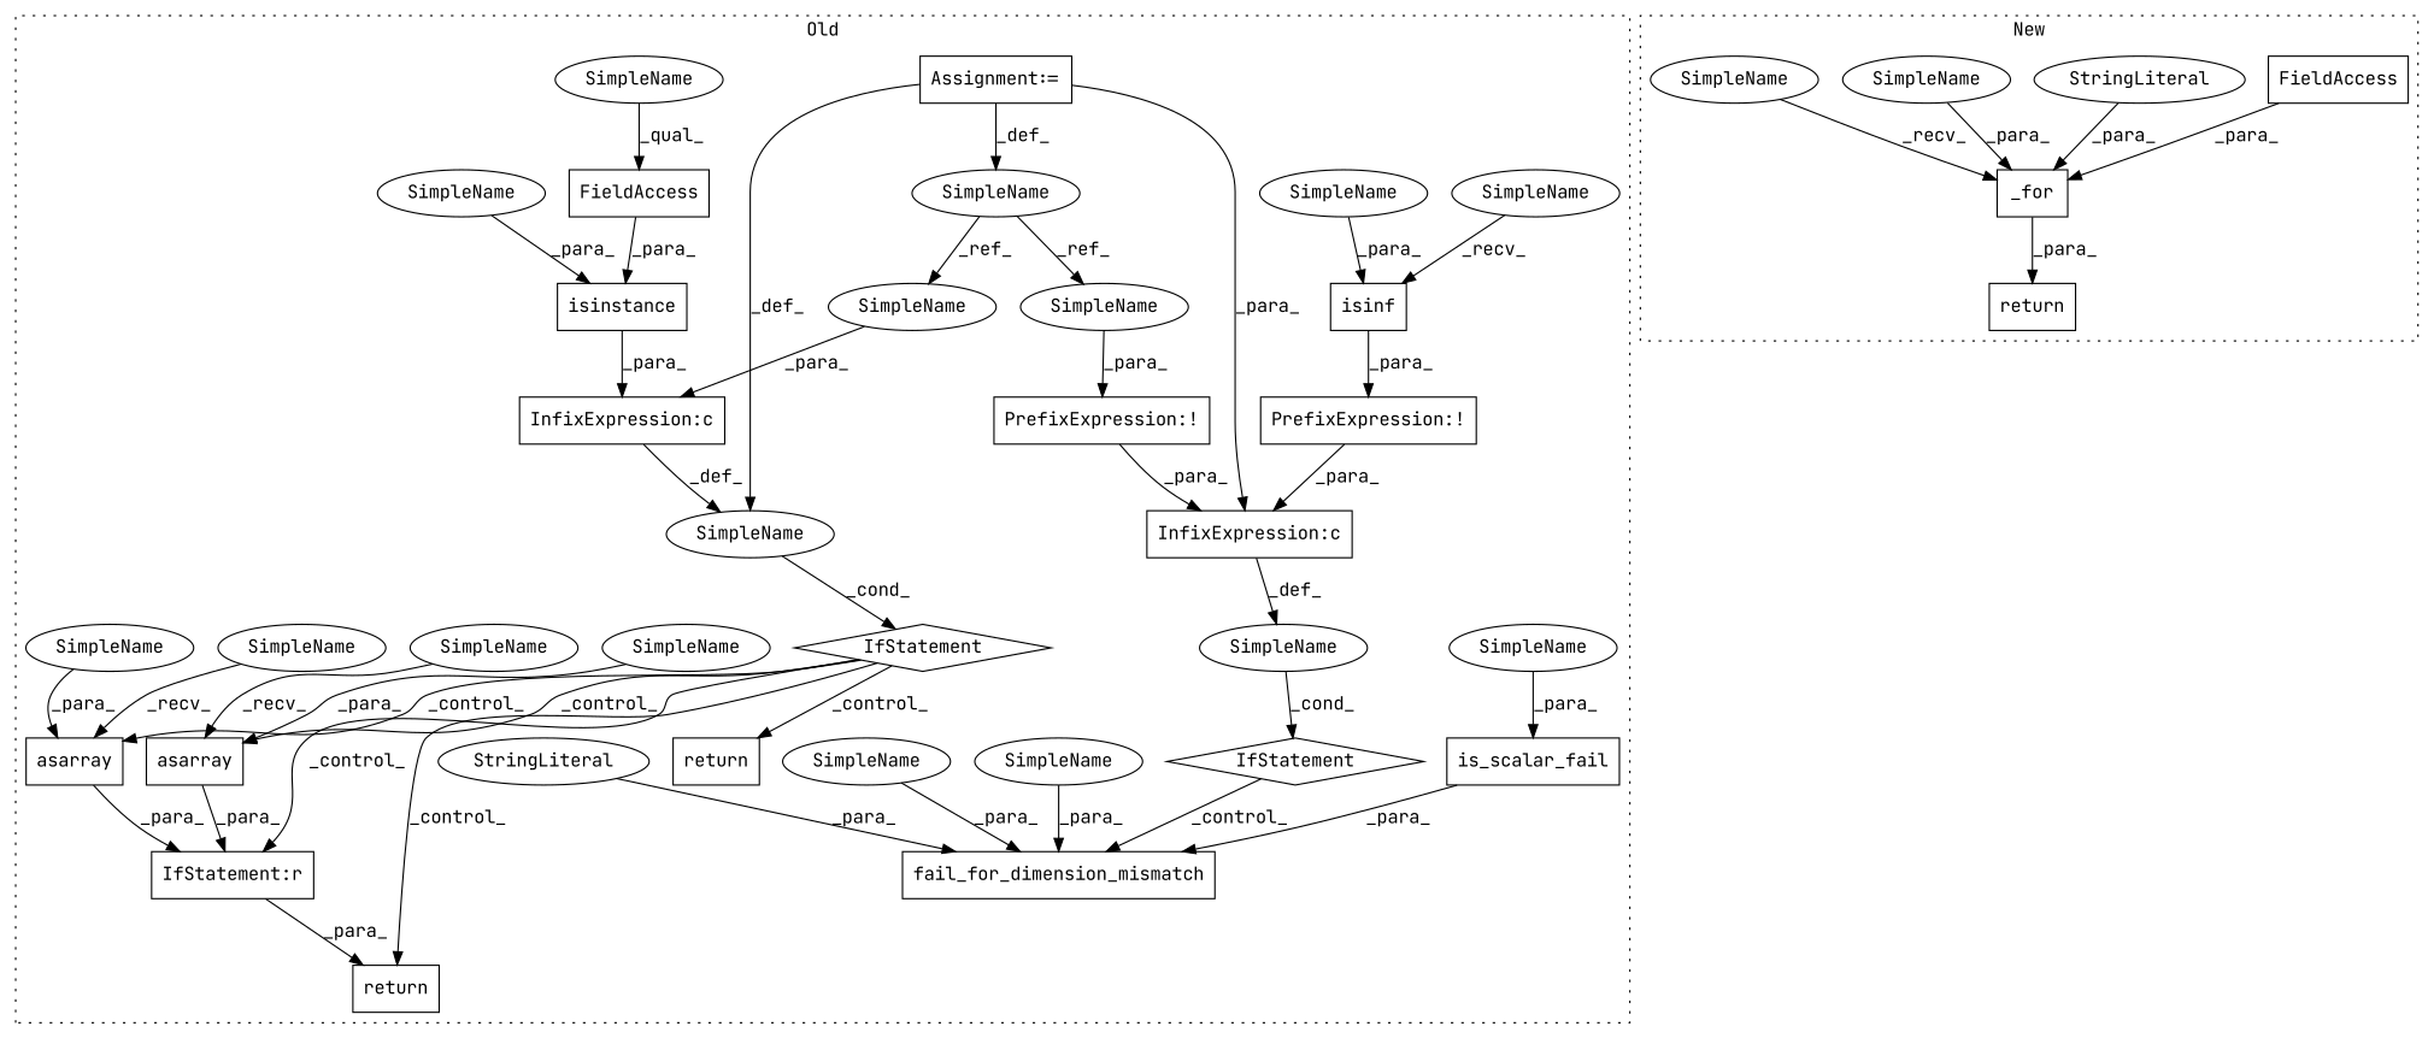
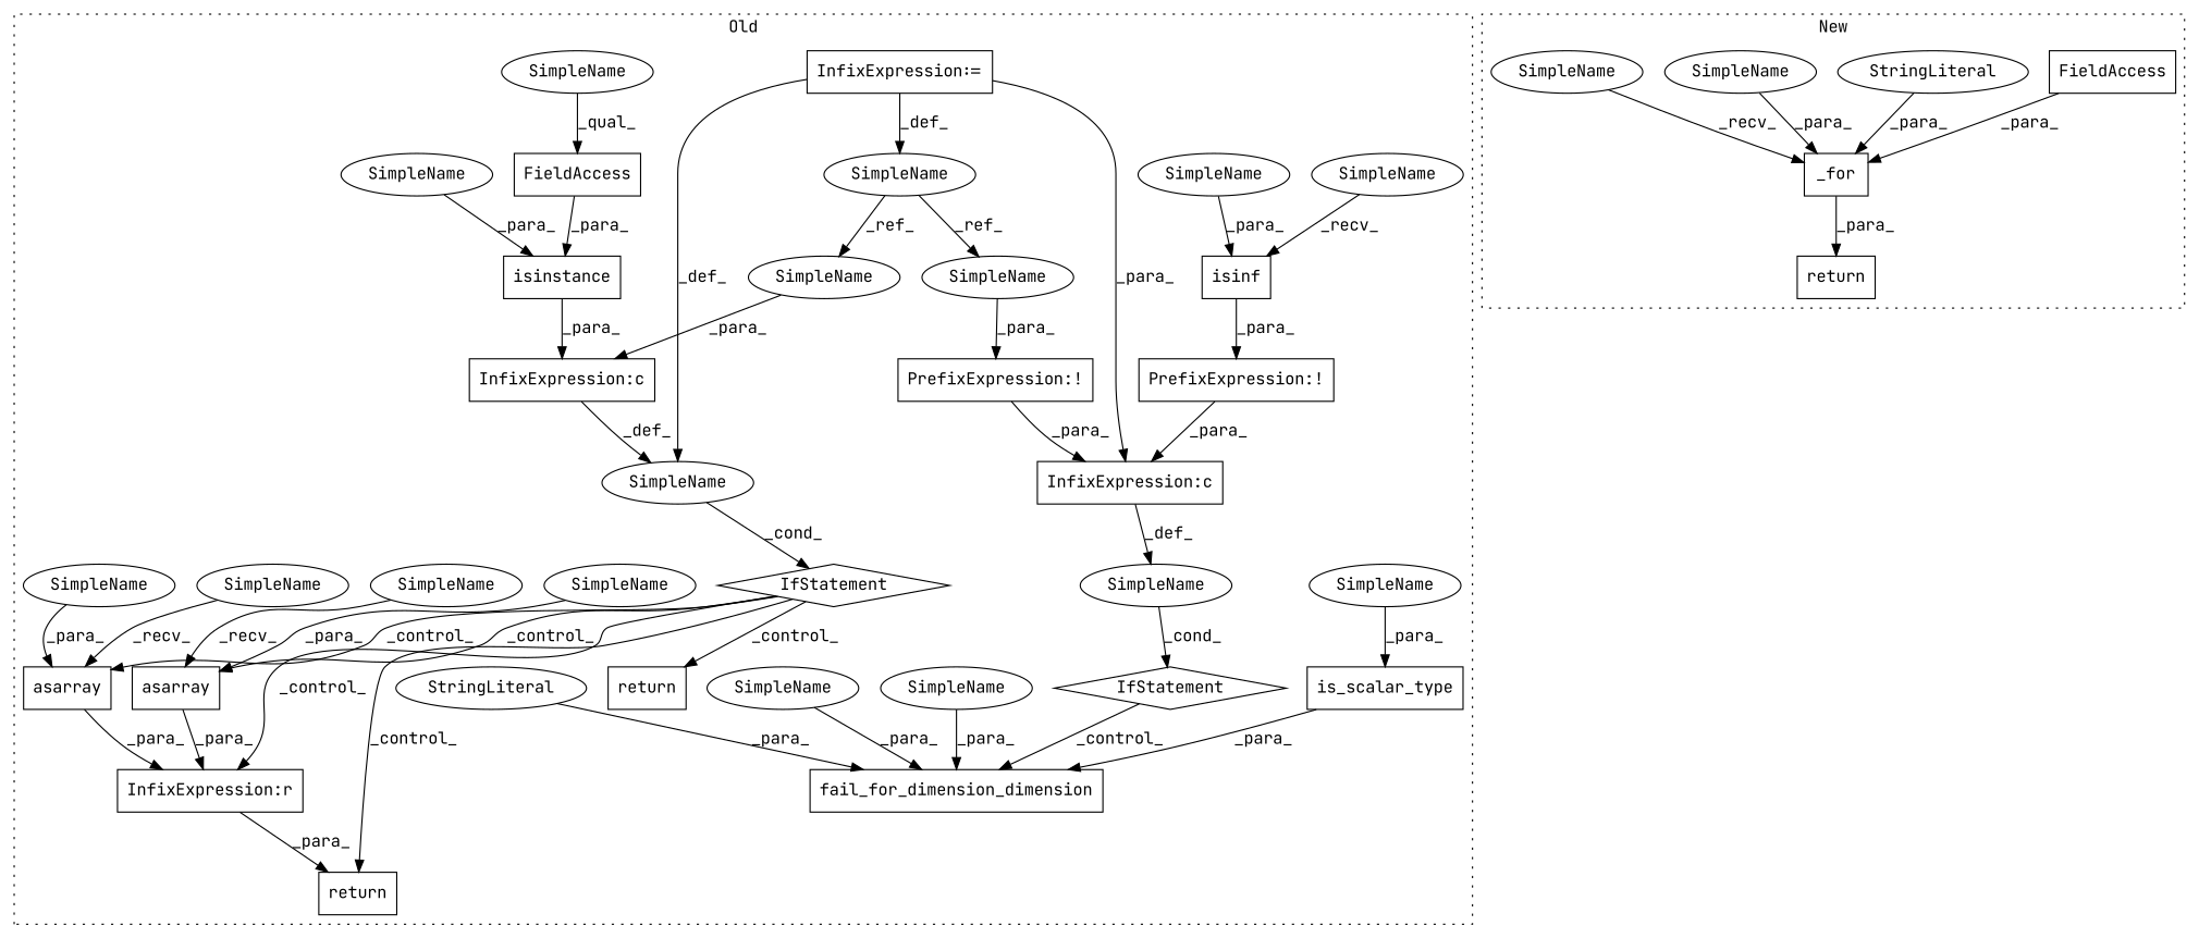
  digraph {
    fontname="JetBrains Mono"
    node [a=42 fontname="JetBrains Mono" l=5 shape=ellipse]
    edge [fontname="JetBrains Mono"]
    n1 [a=41 l=7 label=return s=26278 shape=box]
    n2 [a=32 l="8,1" label=asarray s="26314,26327" shape=box]
    n3 [a=27 l=4 label="InfixExpression:c" s=26255 shape=box]
    n4 [a=32 l="8,1" label=asarray s="26292,26304" shape=box]
    n5 [a=32 l="6,1" label=isinf s="26133,26144" shape=box]
    n6 [a=38 l=1 label="PrefixExpression:!" s=26126 shape=box]
-   n7 [a=32 l="28,1" label=fail_for_dimension_mismatch s="26155,26207" shape=box]
+   n7 [a=32 l="28,1" label=fail_for_dimension_dimension s="26155,26207" shape=box]
    n8 [a=38 l=1 label="PrefixExpression:!" s=26112 shape=box]
-   n9 [a=27 l=3 label="IfStatement:r" s=26305 shape=box]
+   n9 [a=27 l=3 label="InfixExpression:r" s=26305 shape=box]
    n10 [a=27 l=4 label="InfixExpression:c" s=26122 shape=box]
    n11 [label=SimpleName l=""]
    n12 [a=25 l="4,2" label=IfStatement s="26108,26145" shape=diamond]
    n13 [a=22 l=13 label=FieldAccess s=26241 shape=box]
    n14 [a=25 l="4,2" label=IfStatement s="26220,26268" shape=diamond]
    n15 [l=9 label=SimpleName s=26071]
    n16 [label=SimpleName l=""]
    n17 [a=32 l="11,1" label=isinstance s="26224,26254" shape=box]
-   n18 [a=7 l=1 label="Assignment:=" s=26080 shape=box]
+   n18 [a=7 l=1 label="InfixExpression:=" s=26080 shape=box]
    n19 [a=45 l=13 label=StringLiteral s=26194]
    n20 [a=41 l=7 label=return s=26351 shape=box]
-   n21 [a=32 l="15,1" label=is_scalar_fail s="26081,26101" shape=box]
+   n21 [a=32 l="15,1" label=is_scalar_type s="26081,26101" shape=box]
    n22 [label=SimpleName s=26235]
    n23 [label=SimpleName s=26096]
    n24 [label=SimpleName s=26322]
    n25 [label=SimpleName s=26188]
    n26 [label=SimpleName s=26139]
    n27 [label=SimpleName s=26308]
    n28 [label=SimpleName s=26241]
    n29 [label=SimpleName s=26286]
    n30 [label=SimpleName s=26127]
    n31 [l=4 label=SimpleName s=26183]
    n32 [l=4 label=SimpleName s=26300]
    n33 [l=9 label=SimpleName s=26113]
    n34 [l=9 label=SimpleName s=26259]
    n35 [a=32 l="12,1" label=_for s="24813,24856" shape=box]
    n36 [a=22 l=11 label=FieldAccess s=24845 shape=box]
    n37 [a=45 l=13 label=StringLiteral s=24831]
    n38 [a=41 l=7 label=return s=24801 shape=box]
    n39 [label=SimpleName s=24825]
    n40 [l=4 label=SimpleName s=24808]
    subgraph cluster_1 {
      label=Old
      style=dotted
      n1
      n2
      n3
      n4
      n5
      n6
      n7
      n8
      n9
      n10
      n11
      n12
      n13
      n14
      n15
      n16
      n17
      n18
      n19
      n20
      n21
      n22
      n23
      n24
      n25
      n26
      n27
      n28
      n29
      n30
      n31
      n32
      n33
      n34
    }
    subgraph cluster_2 {
      label=New
      style=dotted
      n35
      n36
      n37
      n38
      n39
      n40
    }
    n2 -> n9 [label=_para_]
    n3 -> n16 [label=_def_]
    n4 -> n9 [label=_para_]
    n5 -> n6 [label=_para_]
    n6 -> n10 [label=_para_]
    n8 -> n10 [label=_para_]
    n9 -> n1 [label=_para_]
    n10 -> n11 [label=_def_]
    n11 -> n12 [label=_cond_]
    n12 -> n7 [label=_control_]
    n13 -> n17 [label=_para_]
    n14 -> n1 [label=_control_]
    n14 -> n2 [label=_control_]
    n14 -> n4 [label=_control_]
    n14 -> n9 [label=_control_]
    n14 -> n20 [label=_control_]
    n15 -> n33 [label=_ref_]
    n15 -> n34 [label=_ref_]
    n16 -> n14 [label=_cond_]
    n17 -> n3 [label=_para_]
    n18 -> n10 [label=_para_]
    n18 -> n15 [label=_def_]
    n18 -> n16 [label=_def_]
    n19 -> n7 [label=_para_]
    n21 -> n7 [label=_para_]
    n22 -> n17 [label=_para_]
    n23 -> n21 [label=_para_]
    n24 -> n2 [label=_para_]
    n25 -> n7 [label=_para_]
    n26 -> n5 [label=_para_]
    n27 -> n2 [label=_recv_]
    n28 -> n13 [label=_qual_]
    n29 -> n4 [label=_recv_]
    n30 -> n5 [label=_recv_]
    n31 -> n7 [label=_para_]
    n32 -> n4 [label=_para_]
    n33 -> n8 [label=_para_]
    n34 -> n3 [label=_para_]
    n35 -> n38 [label=_para_]
    n36 -> n35 [label=_para_]
    n37 -> n35 [label=_para_]
    n39 -> n35 [label=_para_]
    n40 -> n35 [label=_recv_]
  }
